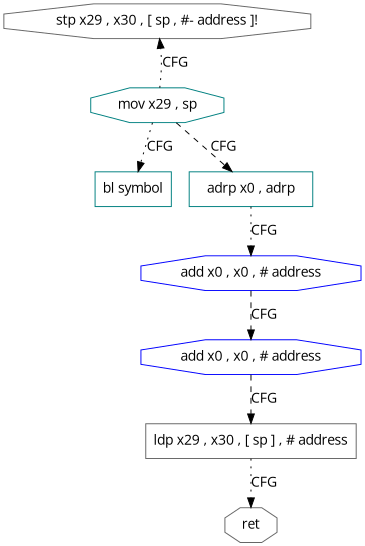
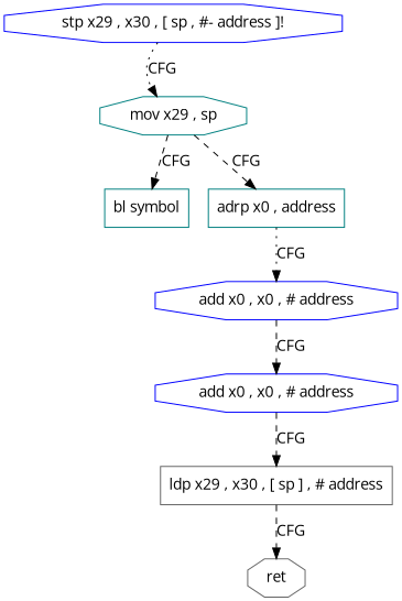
  digraph {
    fontname="Open Sans"
    node [color=gray40 fontname="Open Sans" shape=octagon]
    edge [fontname="Open Sans" style=dashed]
-   n1 [label="stp x29 , x30 , [ sp , #- address ]!"]
+   n1 [color=blue label="stp x29 , x30 , [ sp , #- address ]!"]
    n2 [color=teal label="mov x29 , sp"]
    n3 [color=teal label="bl symbol" shape=box]
-   n4 [color=teal label="adrp x0 , adrp" shape=box]
+   n4 [color=teal label="adrp x0 , address" shape=box]
    n5 [color=blue label="add x0 , x0 , # address"]
    n6 [color=blue label="add x0 , x0 , # address"]
    n7 [label="ldp x29 , x30 , [ sp ] , # address" shape=box]
    n8 [label=ret]
-   n2 -> n1 [label=CFG style=dotted]
-   n2 -> n3 [label=CFG style=dotted]
+   n1 -> n2 [label=CFG style=dotted]
+   n2 -> n3 [label=CFG]
    n2 -> n4 [label=CFG]
    n4 -> n5 [label=CFG style=dotted]
    n5 -> n6 [label=CFG]
    n6 -> n7 [label=CFG]
-   n7 -> n8 [label=CFG style=dotted]
+   n7 -> n8 [label=CFG]
  }
